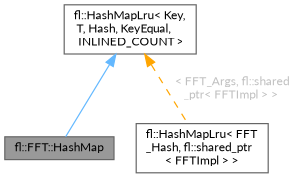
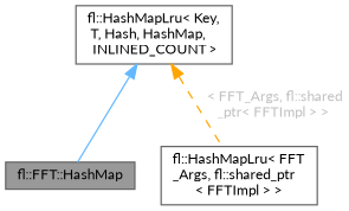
  digraph {
    fontname=Lato
    node [color=gray40 fillcolor=white fontname=Lato fontsize=10 shape=box style=filled]
    edge [dir=back fontname=Lato fontsize=10 labelfontname=Helvetica labelfontsize=10]
    n1 [fillcolor=grey60 fontcolor=black height=0.2 label="fl::FFT::HashMap" width=0.4]
-   n2 [height=0.2 label="fl::HashMapLru\< FFT\l_Hash, fl::shared_ptr\l\< FFTImpl \> \>" width=0.4]
-   n3 [height=0.2 label="fl::HashMapLru\< Key,\l T, Hash, KeyEqual,\l INLINED_COUNT \>" width=0.4]
+   n2 [height=0.2 label="fl::HashMapLru\< FFT\l_Args, fl::shared_ptr\l\< FFTImpl \> \>" width=0.4]
+   n3 [height=0.2 label="fl::HashMapLru\< Key,\l T, Hash, HashMap,\l INLINED_COUNT \>" width=0.4]
    n3 -> n1 [color=steelblue1 style=solid]
    n3 -> n2 [color=orange fontcolor=grey label=" \< FFT_Args, fl::shared\l_ptr\< FFTImpl \> \>" style=dashed]
  }
